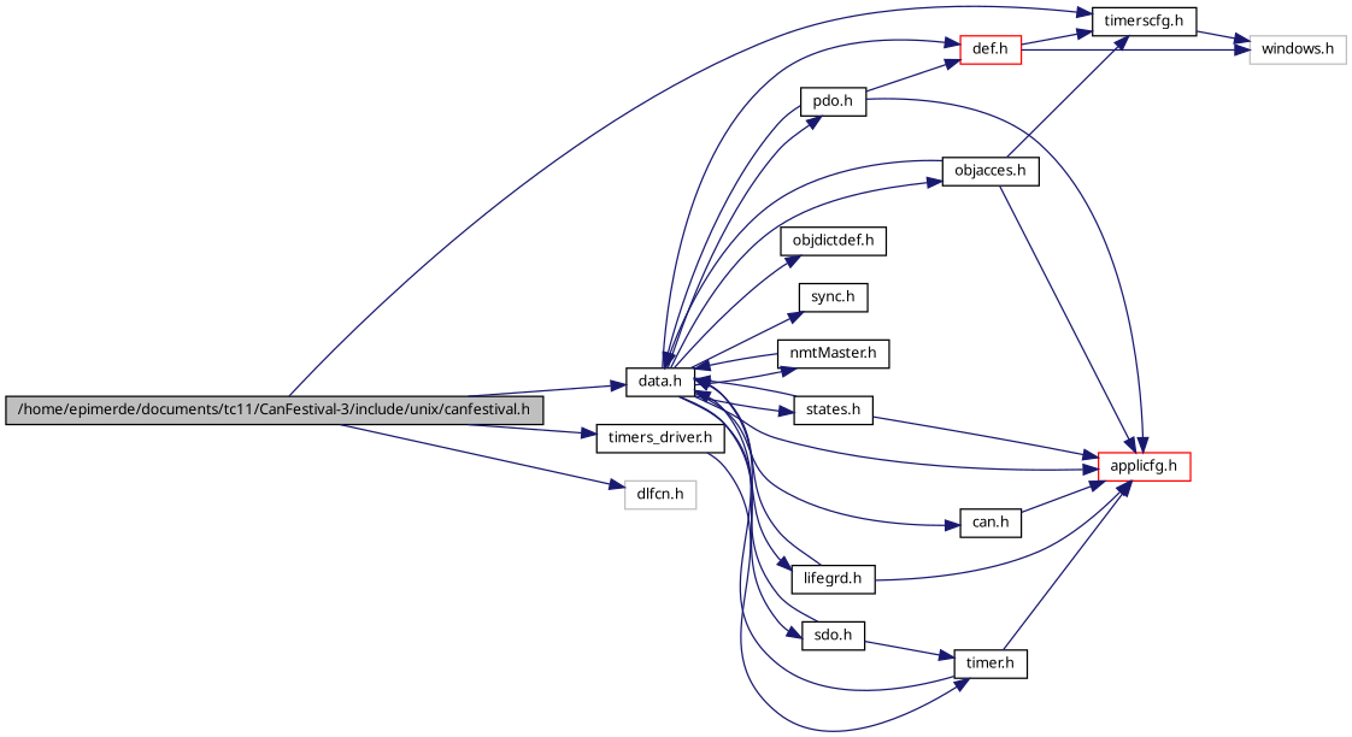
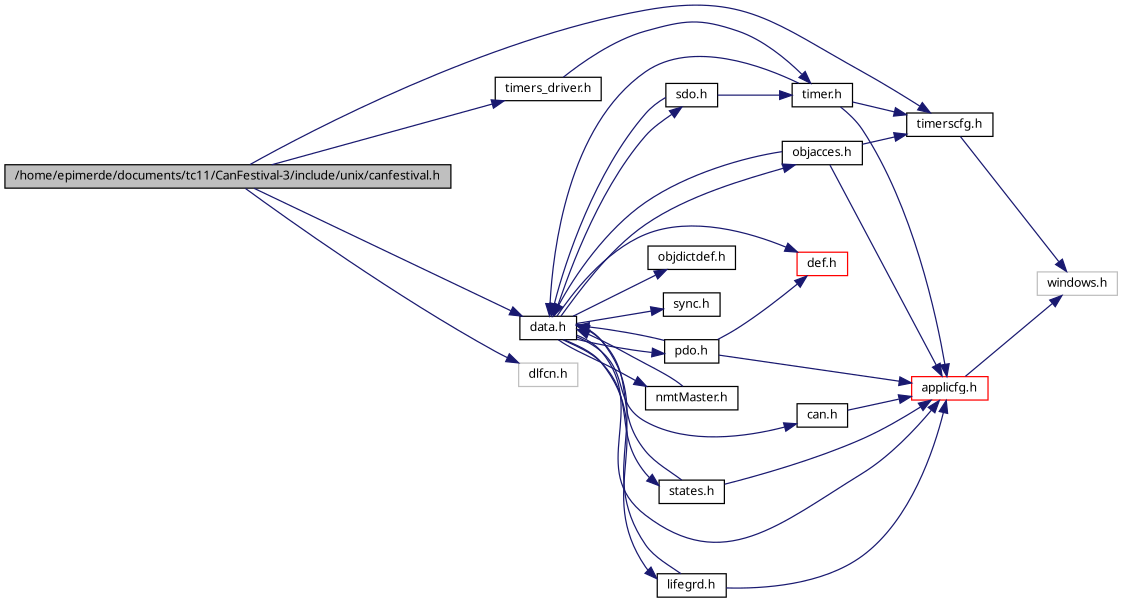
  digraph {
    rankdir=LR
    node [color=black fillcolor=white fontname="FreeSans.ttf" fontsize=10 shape=record style=filled]
    edge [color=midnightblue fontname="FreeSans.ttf" fontsize=10 labelfontname="FreeSans.ttf" labelfontsize=10 style=solid]
    n1 [fillcolor=grey75 fontcolor=black height=0.2 label="/home/epimerde/documents/tc11/CanFestival-3/include/unix/canfestival.h" width=0.4]
    n2 [height=0.2 label="timerscfg.h" width=0.4]
    n3 [height=0.2 label="data.h" width=0.4]
    n4 [height=0.2 label="timers_driver.h" width=0.4]
    n5 [color=grey75 height=0.2 label="dlfcn.h" width=0.4]
    n6 [color=grey75 height=0.2 label="windows.h" width=0.4]
    n7 [color=red height=0.2 label="applicfg.h" width=0.4]
    n8 [height=0.2 label="can.h" width=0.4]
    n9 [color=red height=0.2 label="def.h" width=0.4]
    n10 [height=0.2 label="objdictdef.h" width=0.4]
    n11 [height=0.2 label="objacces.h" width=0.4]
    n12 [height=0.2 label="sdo.h" width=0.4]
    n13 [height=0.2 label="pdo.h" width=0.4]
    n14 [height=0.2 label="states.h" width=0.4]
    n15 [height=0.2 label="lifegrd.h" width=0.4]
    n16 [height=0.2 label="sync.h" width=0.4]
    n17 [height=0.2 label="nmtMaster.h" width=0.4]
    n18 [height=0.2 label="timer.h" width=0.4]
    n1 -> n2
    n1 -> n3
    n1 -> n4
    n1 -> n5
    n2 -> n6
    n3 -> n7
    n3 -> n8
    n3 -> n9
    n3 -> n10
    n3 -> n11
    n3 -> n12
    n3 -> n13
    n3 -> n14
    n3 -> n15
    n3 -> n16
    n3 -> n17
    n4 -> n18
-   n9 -> n6
+   n7 -> n6
    n8 -> n7
    n11 -> n2
    n11 -> n3
    n11 -> n7
    n12 -> n3
    n12 -> n18
    n13 -> n3
    n13 -> n7
    n13 -> n9
    n14 -> n3
    n14 -> n7
    n15 -> n3
    n15 -> n7
    n17 -> n3
-   n9 -> n2
+   n18 -> n2
    n18 -> n3
    n18 -> n7
  }
